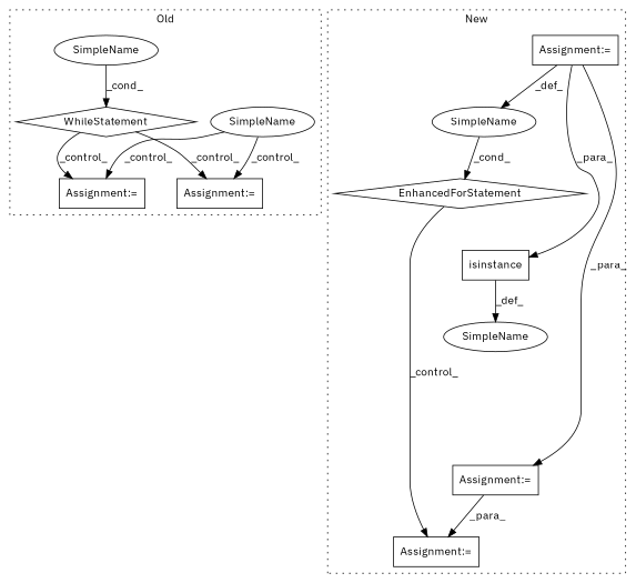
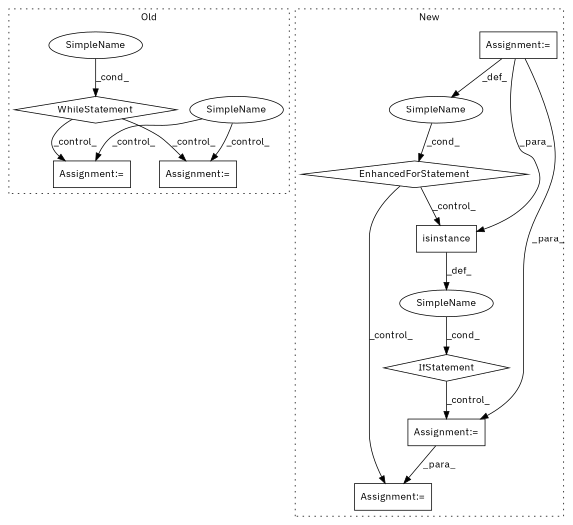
  digraph {
    fontname="IBM Plex Sans"
    node [a=7 fontname="IBM Plex Sans" shape=box]
    edge [fontname="IBM Plex Sans"]
    n1 [a=61 l="7,2" label=WhileStatement s="1027,1060" shape=diamond]
    n2 [l=1 label="Assignment:=" s=1187]
    n3 [a=42 label=SimpleName shape=ellipse]
    n4 [l="81,2" label="Assignment:=" s="1358,1487"]
    n5 [a=42 label=SimpleName shape=ellipse]
    n6 [a=32 l="11,1" label=isinstance s="1085,1105"]
+   n7 [a=25 l="4,2" label=IfStatement s="1080,1106" shape=diamond]
    n8 [a=70 l="53,2" label=EnhancedForStatement s="932,1039" shape=diamond]
    n9 [l="53,2" label="Assignment:=" s="932,1039"]
    n10 [l=1 label="Assignment:=" s=1122]
    n11 [a=42 label=SimpleName shape=ellipse]
    n12 [a=42 l=10 label=SimpleName s=989 shape=ellipse]
    n13 [l="75,2" label="Assignment:=" s="1154,1263"]
    subgraph cluster_1 {
      label=Old
      style=dotted
      n1
      n2
      n3
      n4
      n5
    }
    subgraph cluster_2 {
      label=New
      style=dotted
      n6
+     n7
      n8
      n9
      n10
      n11
      n12
      n13
    }
    n1 -> n2 [label=_control_]
    n1 -> n4 [label=_control_]
    n3 -> n1 [label=_cond_]
    n5 -> n2 [label=_control_]
    n5 -> n4 [label=_control_]
    n6 -> n11 [label=_def_]
+   n7 -> n10 [label=_control_]
+   n8 -> n6 [label=_control_]
    n8 -> n13 [label=_control_]
    n9 -> n6 [label=_para_]
    n9 -> n10 [label=_para_]
    n9 -> n12 [label=_def_]
    n10 -> n13 [label=_para_]
+   n11 -> n7 [label=_cond_]
    n12 -> n8 [label=_cond_]
  }
